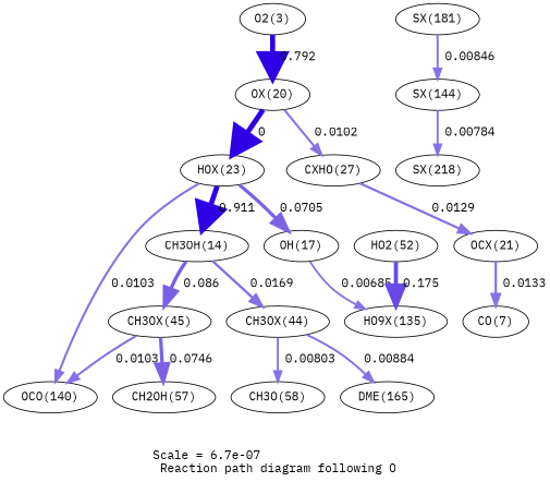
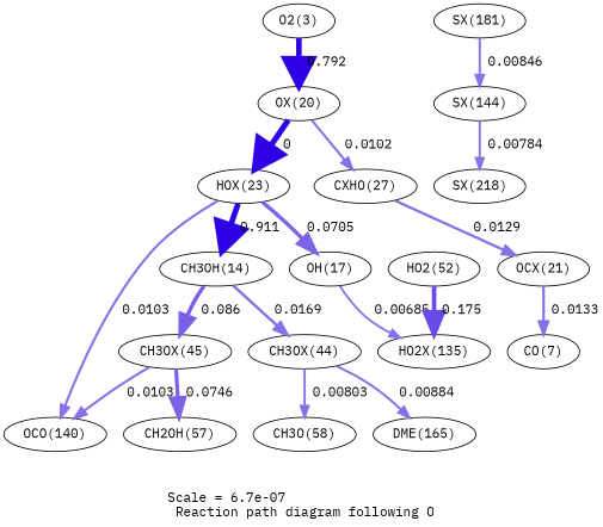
  digraph {
    fontname="IBM Plex Mono"
    label="Scale = 6.7e-07\l Reaction path diagram following O"
    node [fontname="IBM Plex Mono"]
    edge [arrowsize=1.27 color="0.7, 0.51, 0.9" fontname="IBM Plex Mono" penwidth=2.55]
    n1 [label="O2(3)"]
    n2 [label="OX(20)"]
    n3 [label="HOX(23)"]
    n4 [label="CXHO(27)"]
    n5 [label="CH3OH(14)"]
    n6 [label="OH(17)"]
    n7 [label="OCO(140)"]
    n8 [label="OCX(21)"]
    n9 [label="CH3OX(45)"]
    n10 [label="CH3OX(44)"]
-   n11 [label="HO9X(135)"]
+   n11 [label="HO2X(135)"]
    n12 [label="CO(7)"]
    n13 [label="CH2OH(57)"]
    n14 [label="DME(165)"]
    n15 [label="CH3O(58)"]
    n16 [label="HO2(52)"]
    n17 [label="SX(144)"]
    n18 [label="SX(218)"]
    n19 [label="SX(181)"]
    n1 -> n2 [arrowsize=2.91 color="0.7, 1.29, 0.9" label=" 0.792" penwidth=5.82]
    n2 -> n3 [arrowsize=3 color="0.7, 1.5, 0.9" label=" 0" penwidth=6]
    n2 -> n4 [label=" 0.0102" penwidth=2.53]
    n3 -> n5 [arrowsize=2.96 color="0.7, 1.41, 0.9" label=" 0.911" penwidth=5.93]
    n3 -> n6 [arrowsize=2 color="0.7, 0.571, 0.9" label=" 0.0705" penwidth=4]
    n3 -> n7 [label=" 0.0103"]
    n4 -> n8 [arrowsize=1.36 color="0.7, 0.513, 0.9" label=" 0.0129" penwidth=2.72]
    n5 -> n9 [arrowsize=2.07 color="0.7, 0.586, 0.9" label=" 0.086" penwidth=4.15]
    n5 -> n10 [arrowsize=1.46 color="0.7, 0.517, 0.9" label=" 0.0169" penwidth=2.92]
    n6 -> n11 [arrowsize=1.12 color="0.7, 0.507, 0.9" label=" 0.00685" penwidth=2.24]
    n8 -> n12 [arrowsize=1.37 color="0.7, 0.513, 0.9" label=" 0.0133" penwidth=2.74]
    n9 -> n7 [label=" 0.0103"]
    n9 -> n13 [arrowsize=2.02 color="0.7, 0.575, 0.9" label=" 0.0746" penwidth=4.04]
    n10 -> n14 [arrowsize=1.22 color="0.7, 0.509, 0.9" label=" 0.00884" penwidth=2.43]
    n10 -> n15 [arrowsize=1.18 color="0.7, 0.508, 0.9" label=" 0.00803" penwidth=2.36]
    n16 -> n11 [arrowsize=2.34 color="0.7, 0.675, 0.9" label=" 0.175" penwidth=4.68]
    n17 -> n18 [arrowsize=1.17 color="0.7, 0.508, 0.9" label=" 0.00784" penwidth=2.34]
    n19 -> n17 [arrowsize=1.2 color="0.7, 0.508, 0.9" label=" 0.00846" penwidth=2.4]
  }
